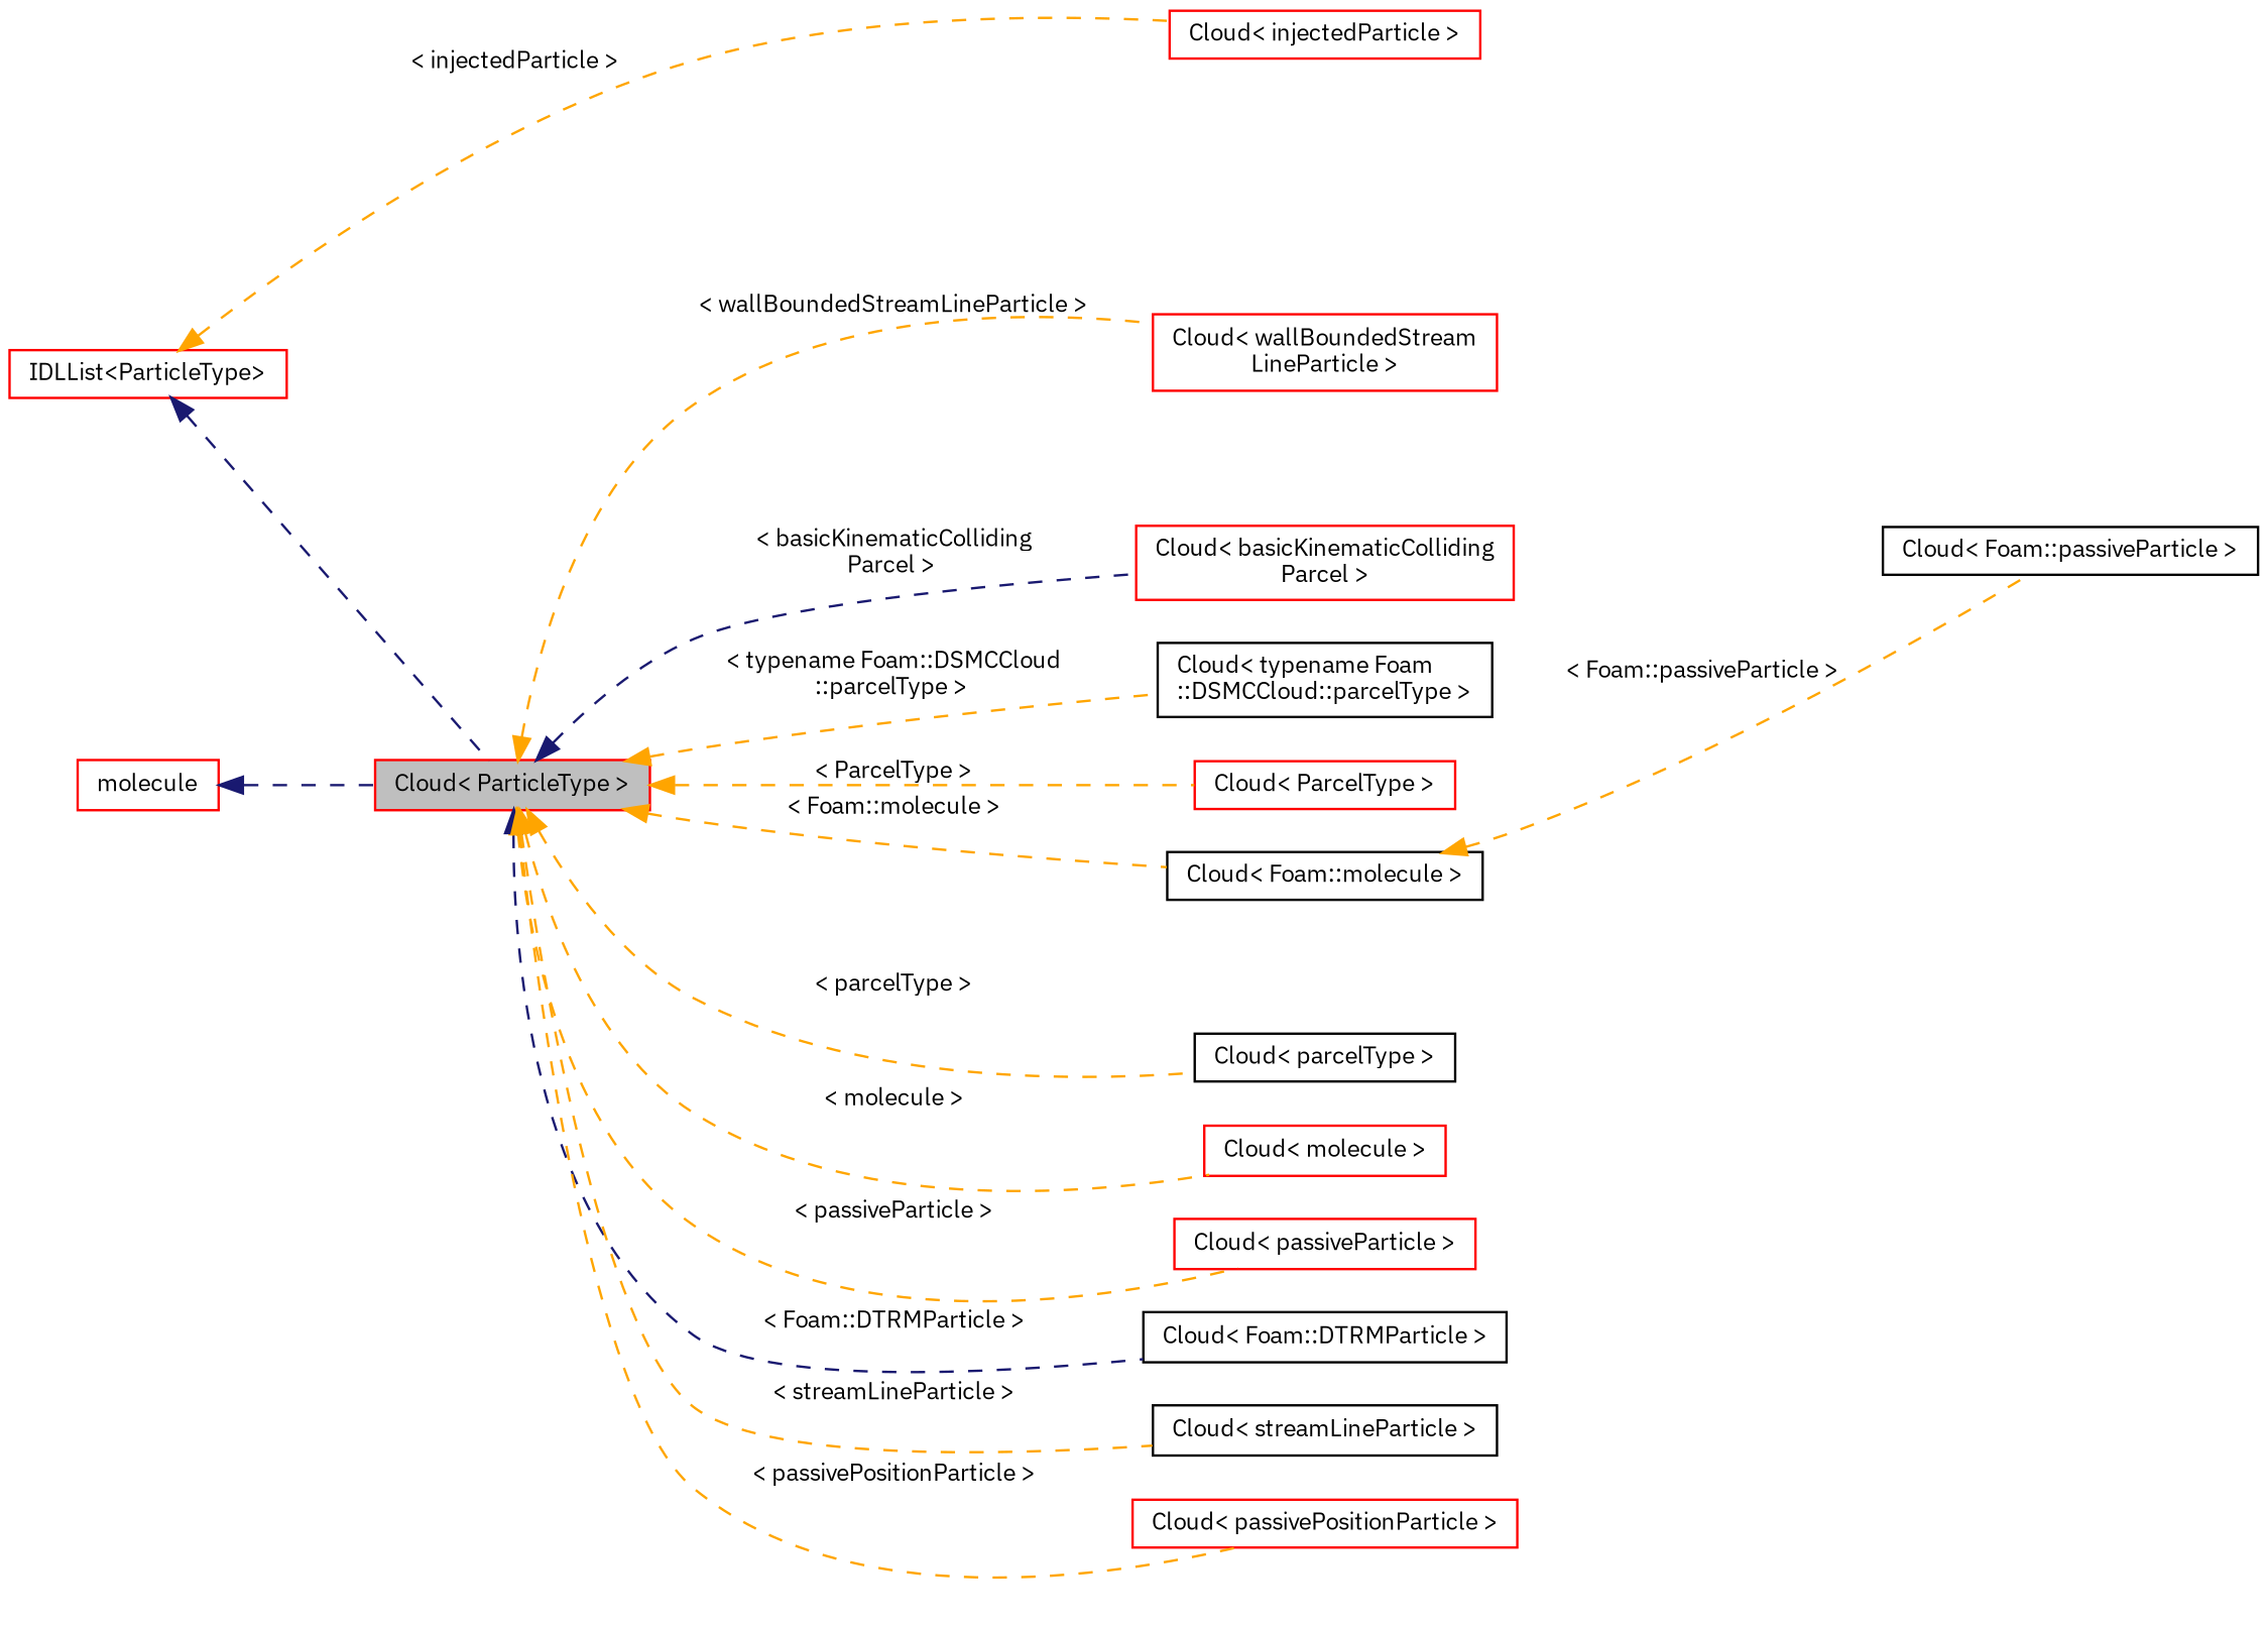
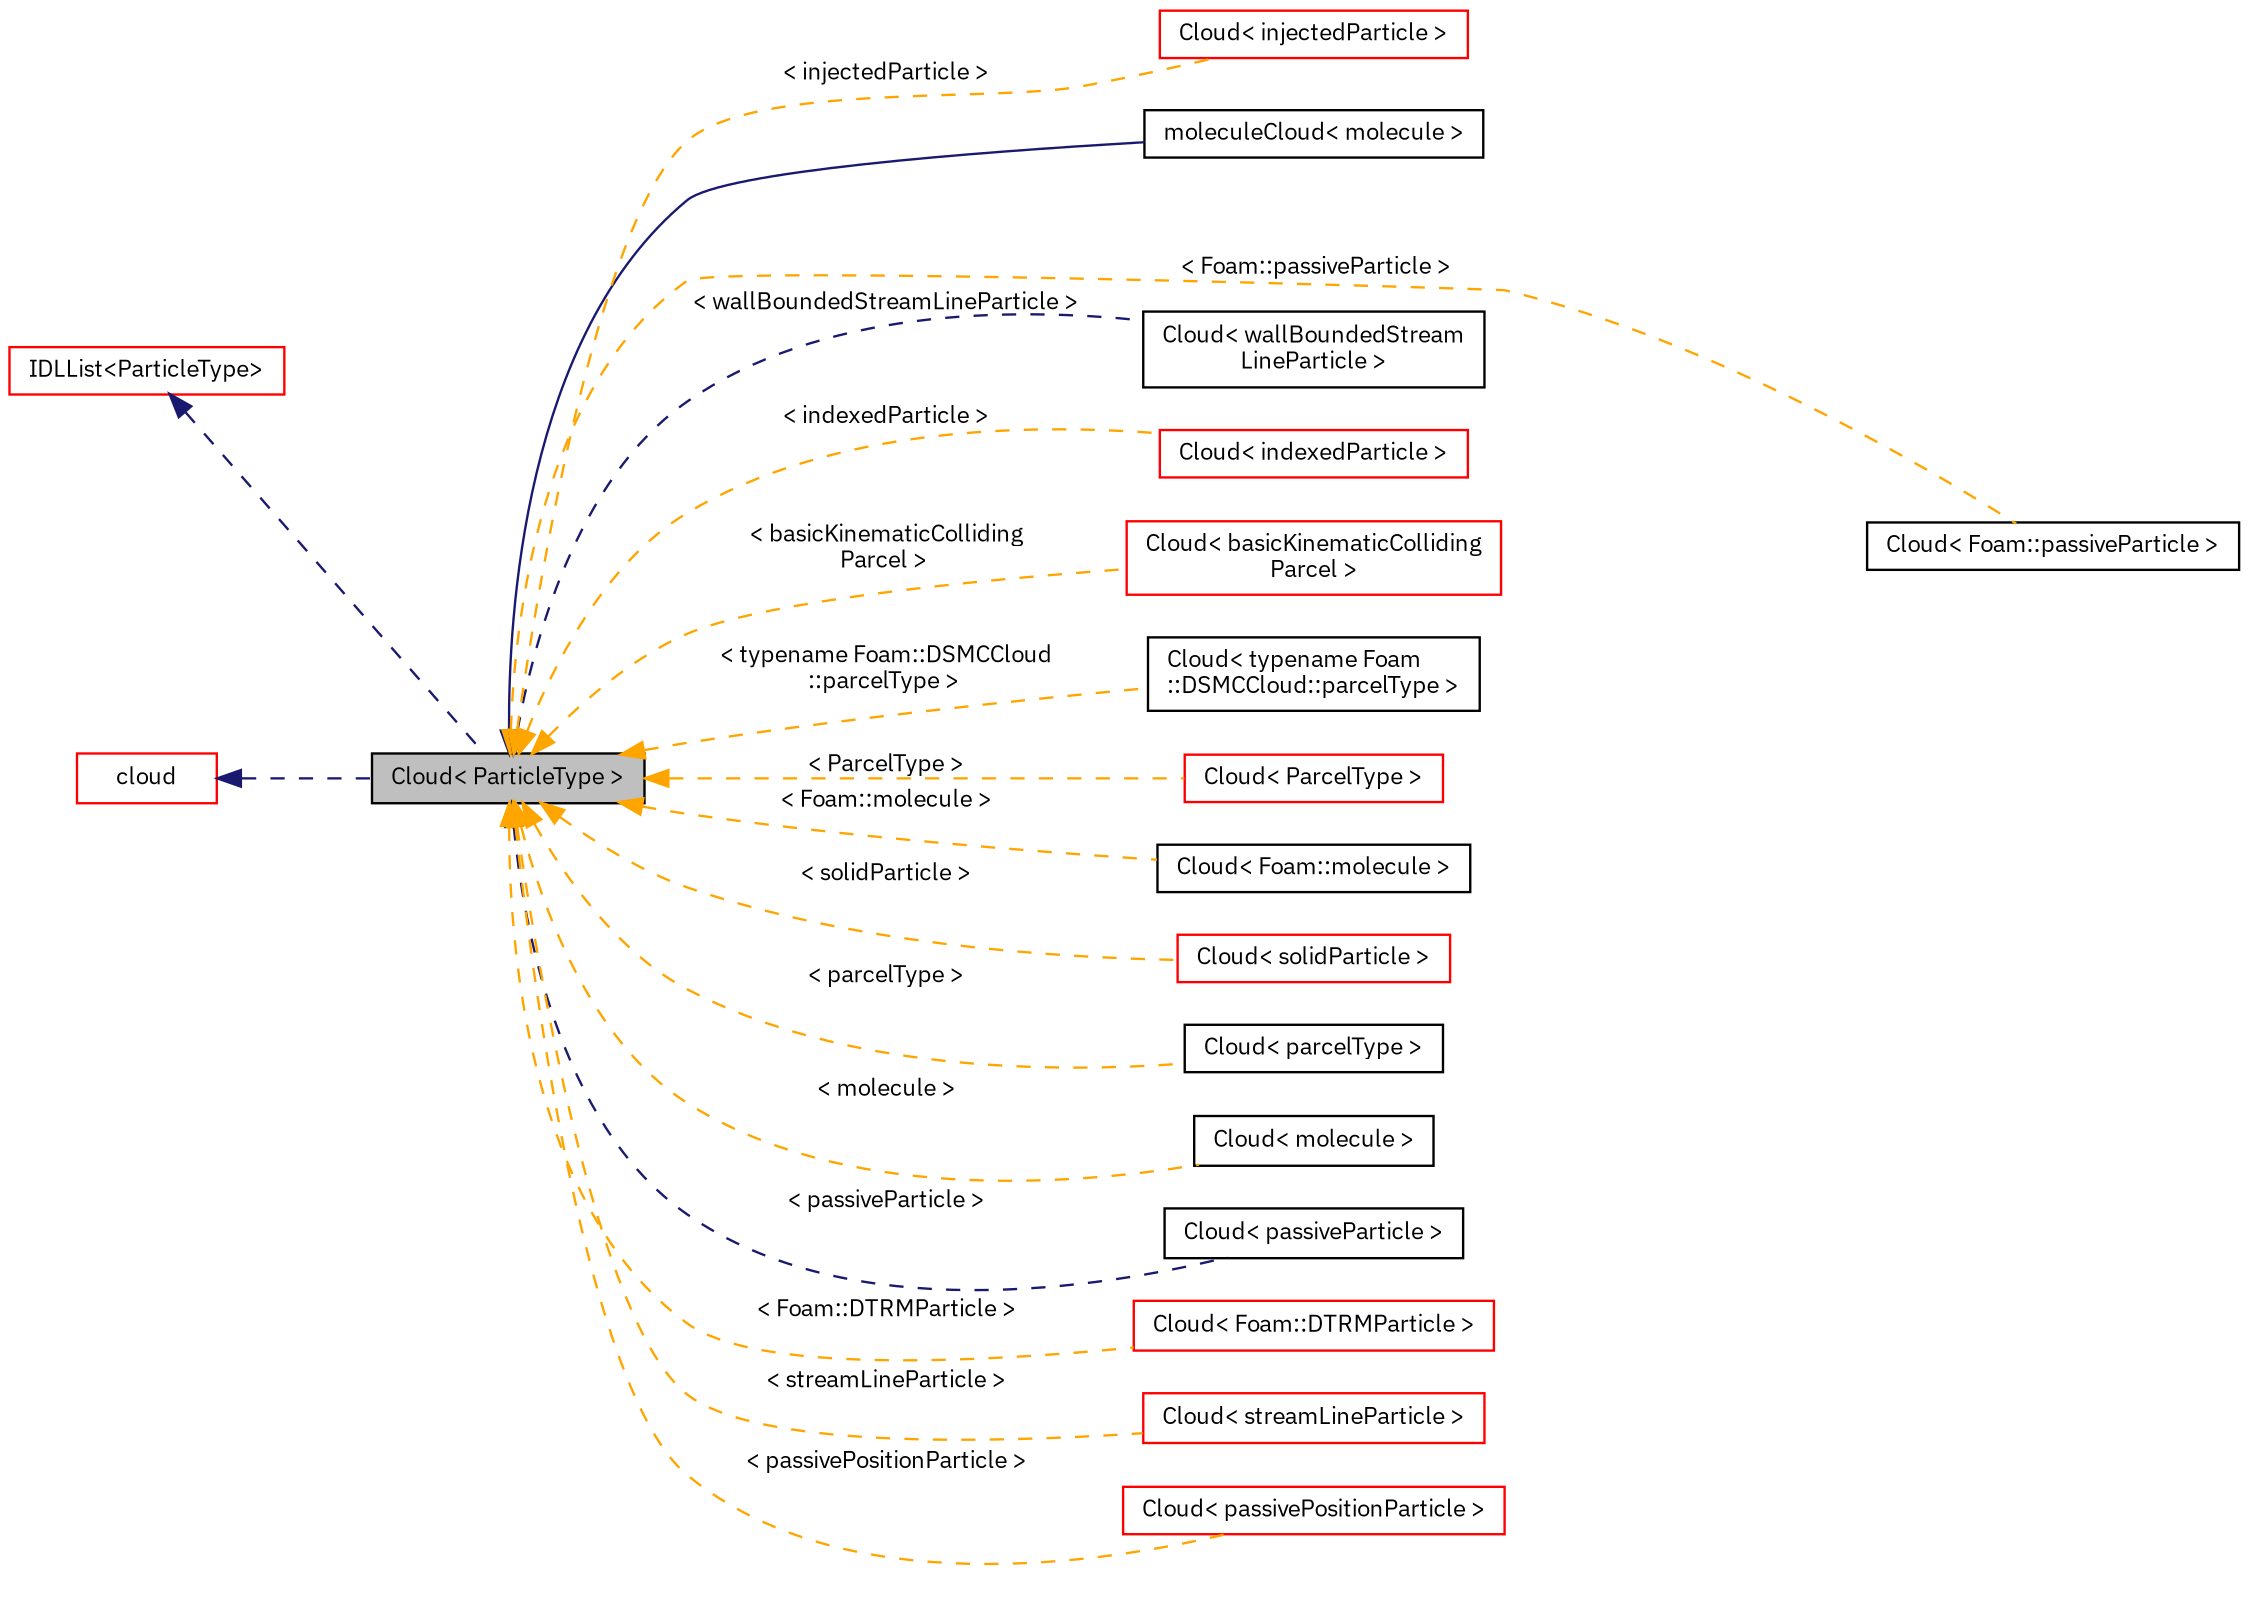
  digraph {
    fontname="IBM Plex Sans"
    rankdir=LR
    node [color=red fontname="IBM Plex Sans" fontsize=10 shape=record]
    edge [color=orange dir=back fontname="IBM Plex Sans" fontsize=10 labelfontname=Helvetica labelfontsize=10 style=dashed]
-   n1 [fillcolor=grey75 fontcolor=black height=0.2 label="Cloud\< ParticleType \>" style=filled width=0.4]
+   n1 [color=black fillcolor=grey75 fontcolor=black height=0.2 label="Cloud\< ParticleType \>" style=filled width=0.4]
+   n2 [color=black height=0.2 label="moleculeCloud\< molecule \>" width=0.4]
    n3 [color=black height=0.2 label="Cloud\< Foam::passiveParticle \>" width=0.4]
-   n4 [height=0.2 label="Cloud\< wallBoundedStream\lLineParticle \>" width=0.4]
+   n4 [color=black height=0.2 label="Cloud\< wallBoundedStream\lLineParticle \>" width=0.4]
+   n5 [height=0.2 label="Cloud\< indexedParticle \>" width=0.4]
    n6 [height=0.2 label="Cloud\< basicKinematicColliding\lParcel \>" width=0.4]
    n7 [color=black height=0.2 label="Cloud\< typename Foam\l::DSMCCloud::parcelType \>" width=0.4]
    n8 [height=0.2 label="Cloud\< ParcelType \>" width=0.4]
    n9 [color=black height=0.2 label="Cloud\< Foam::molecule \>" width=0.4]
+   n10 [height=0.2 label="Cloud\< solidParticle \>" width=0.4]
    n11 [color=black height=0.2 label="Cloud\< parcelType \>" width=0.4]
-   n12 [height=0.2 label="Cloud\< molecule \>" width=0.4]
-   n13 [height=0.2 label="Cloud\< passiveParticle \>" width=0.4]
+   n12 [color=black height=0.2 label="Cloud\< molecule \>" width=0.4]
+   n13 [color=black height=0.2 label="Cloud\< passiveParticle \>" width=0.4]
    n14 [height=0.2 label="Cloud\< injectedParticle \>" width=0.4]
-   n15 [color=black height=0.2 label="Cloud\< Foam::DTRMParticle \>" width=0.4]
-   n16 [color=black height=0.2 label="Cloud\< streamLineParticle \>" width=0.4]
+   n15 [height=0.2 label="Cloud\< Foam::DTRMParticle \>" width=0.4]
+   n16 [height=0.2 label="Cloud\< streamLineParticle \>" width=0.4]
    n17 [height=0.2 label="Cloud\< passivePositionParticle \>" width=0.4]
-   n18 [height=0.2 label=molecule width=0.4]
+   n18 [height=0.2 label=cloud width=0.4]
    n19 [height=0.2 label="IDLList\<ParticleType\>" width=0.4]
-   n9 -> n3 [label=" \< Foam::passiveParticle \>"]
-   n1 -> n4 [label=" \< wallBoundedStreamLineParticle \>"]
-   n1 -> n6 [color=midnightblue label=" \< basicKinematicColliding\lParcel \>"]
+   n1 -> n2 [color=midnightblue style=solid]
+   n1 -> n3 [label=" \< Foam::passiveParticle \>"]
+   n1 -> n4 [color=midnightblue label=" \< wallBoundedStreamLineParticle \>"]
+   n1 -> n5 [label=" \< indexedParticle \>"]
+   n1 -> n6 [label=" \< basicKinematicColliding\lParcel \>"]
    n1 -> n7 [label=" \< typename Foam::DSMCCloud\l::parcelType \>"]
    n1 -> n8 [label=" \< ParcelType \>"]
    n1 -> n9 [label=" \< Foam::molecule \>"]
+   n1 -> n10 [label=" \< solidParticle \>"]
    n1 -> n11 [label=" \< parcelType \>"]
    n1 -> n12 [label=" \< molecule \>"]
-   n1 -> n13 [label=" \< passiveParticle \>"]
-   n19 -> n14 [label=" \< injectedParticle \>"]
-   n1 -> n15 [color=midnightblue label=" \< Foam::DTRMParticle \>"]
+   n1 -> n13 [color=midnightblue label=" \< passiveParticle \>"]
+   n1 -> n14 [label=" \< injectedParticle \>"]
+   n1 -> n15 [label=" \< Foam::DTRMParticle \>"]
    n1 -> n16 [label=" \< streamLineParticle \>"]
    n1 -> n17 [label=" \< passivePositionParticle \>"]
    n18 -> n1 [color=midnightblue]
    n19 -> n1 [color=midnightblue]
  }
